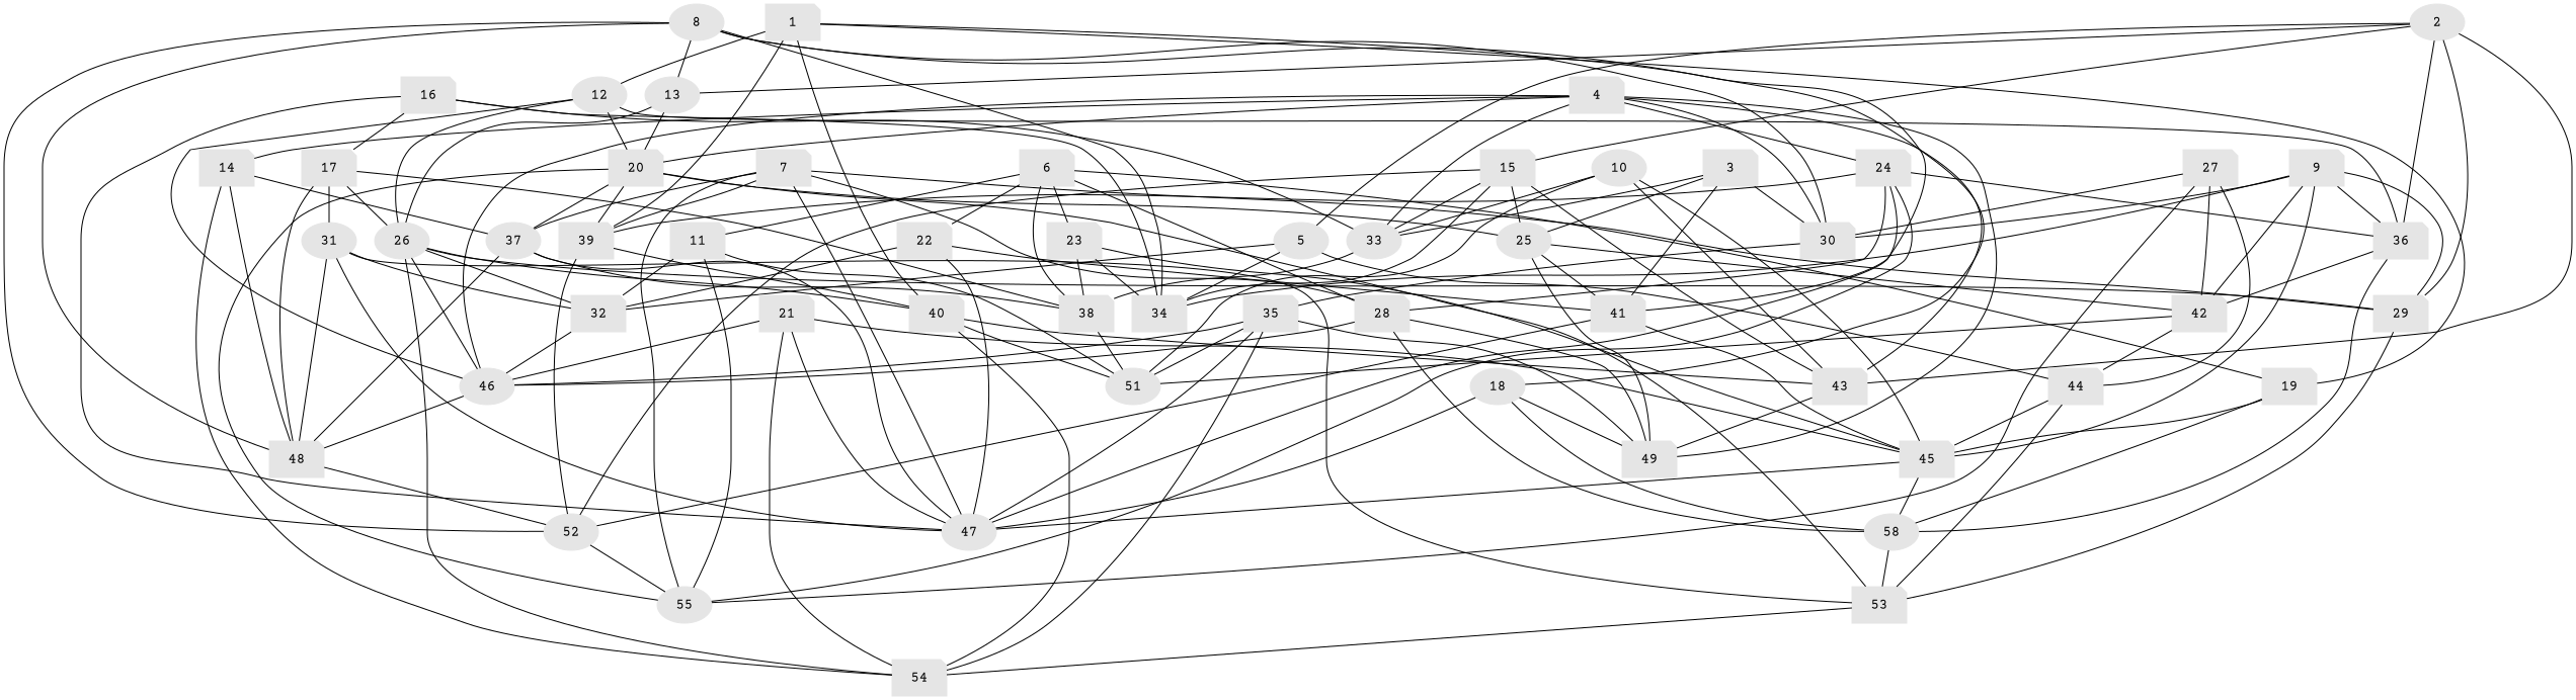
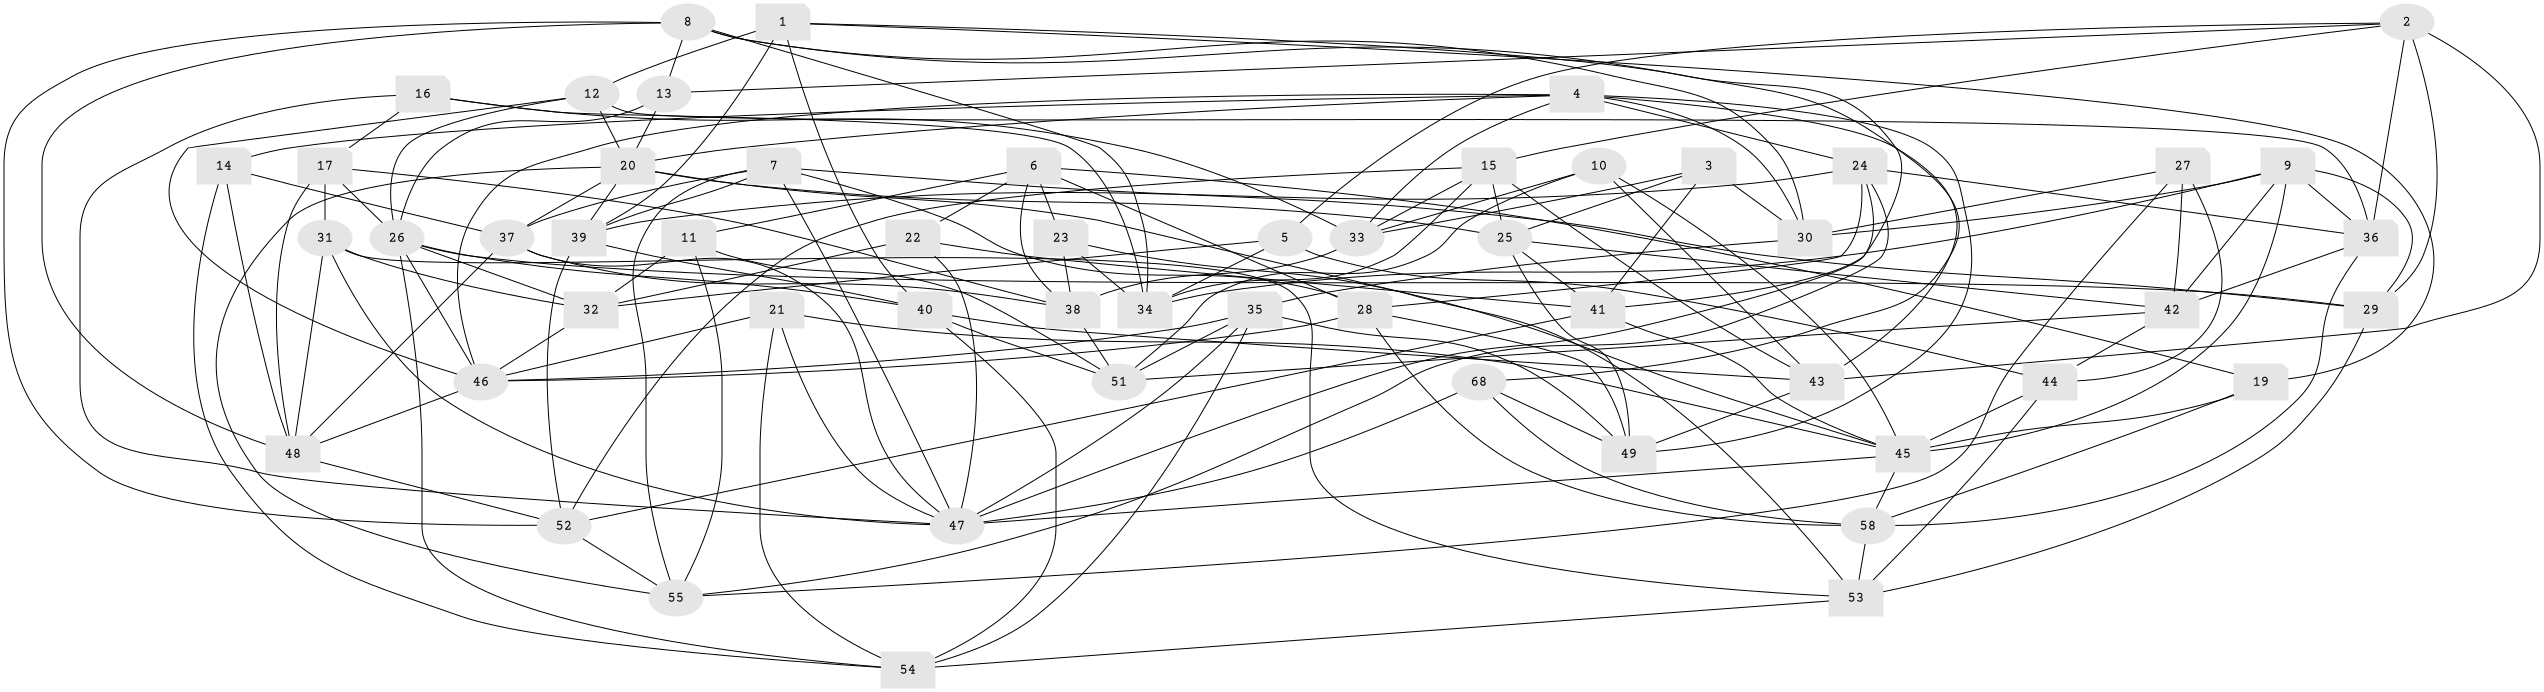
  graph {
    fontname="Courier Prime"
    node [color=gray90 fontname="Courier Prime" shape=note style=filled]
    edge [fontname="Courier Prime" weight=1.0]
    12 [shape=ellipse]
    1
    19
    39
    40
    41
    36
    20
    46 [shape=ellipse]
    26 [shape=ellipse]
    45
    n12 [label=58 shape=ellipse]
    52 [shape=ellipse]
    43
    51 [shape=ellipse]
    54
    2 [shape=ellipse]
    5 [shape=ellipse]
    13 [shape=ellipse]
    15
    29
    32
    34
    44
    25 [shape=ellipse]
    33 [shape=ellipse]
    53
    42
    49
    3
    30
    35
    38
    4
    14
    24
    37 [shape=ellipse]
    48
    55 [shape=ellipse]
    28
    47 [shape=ellipse]
    6
    11
    22
    23
    7
    8 [shape=ellipse]
-   18 [shape=ellipse]
+   18 [shape=ellipse label=68]
    9
    10 [shape=ellipse]
    16
    17
    31 [shape=ellipse]
    21
    27
    12 -- 36
    12 -- 20
    12 -- 46
    12 -- 26
    1 -- 12 [weight=2.0]
    1 -- 19
    1 -- 39
    1 -- 40
    1 -- 41
    19 -- 45
    19 -- n12
    39 -- 40
    39 -- 52
    40 -- 43
    40 -- 51
    40 -- 54
    41 -- 45
    41 -- 52
    36 -- n12
    36 -- 42
    20 -- 39
    20 -- 25
    20 -- 53
    20 -- 37
    20 -- 55
    46 -- 48
    26 -- 40
    26 -- 46
    26 -- 54
    26 -- 29
    26 -- 32
    45 -- n12
    45 -- 47
    n12 -- 53
    52 -- 55
    43 -- 49
    2 -- 36
    2 -- 43
    2 -- 5
    2 -- 13
    2 -- 15
    2 -- 29
    5 -- 32
    5 -- 34
    5 -- 44
    13 -- 20
    13 -- 26
    15 -- 52
    15 -- 43
    15 -- 34
    15 -- 25
    15 -- 33
    29 -- 53 [weight=2.0]
    32 -- 46
    44 -- 45 [weight=2.0]
    44 -- 53
    25 -- 41
    25 -- 42
    25 -- 49
    33 -- 38
    53 -- 54
    42 -- 51
    42 -- 44
    3 -- 41
    3 -- 25
    3 -- 33
    3 -- 30
    30 -- 35
    35 -- 46
    35 -- 51
    35 -- 54
    35 -- 49
    35 -- 47
    38 -- 51
    4 -- 20
    4 -- 46
    4 -- 43
    4 -- 33
    4 -- 49
    4 -- 30
    4 -- 14
    4 -- 24
    14 -- 54
    14 -- 37
    14 -- 48
    24 -- 39
    24 -- 36
    24 -- 55
    24 -- 28
    24 -- 47
    37 -- 38
    37 -- 48
    37 -- 47
    48 -- 52
    28 -- 46
    28 -- n12
    28 -- 49
    6 -- 19
    6 -- 38
    6 -- 28
    6 -- 11
    6 -- 22
    6 -- 23
    11 -- 51
    11 -- 32
    11 -- 55
    22 -- 41
    22 -- 32
    22 -- 47
    23 -- 45
    23 -- 34
    23 -- 38
    7 -- 39
    7 -- 29
    7 -- 37
    7 -- 55
    7 -- 28
    7 -- 47
    8 -- 52
    8 -- 13
    8 -- 34
    8 -- 30
    8 -- 48
    8 -- 18
    18 -- n12
    18 -- 49
    18 -- 47
    9 -- 36
    9 -- 45
    9 -- 29
    9 -- 34
    9 -- 42
    9 -- 30
    10 -- 45
    10 -- 43
    10 -- 51
    10 -- 33
    16 -- 34
    16 -- 33
    16 -- 47
    16 -- 17
    17 -- 26
    17 -- 38
    17 -- 48 [weight=2.0]
    17 -- 31
    31 -- 32
    31 -- 53 [weight=2.0]
    31 -- 48
    31 -- 47
    21 -- 46
    21 -- 45
    21 -- 54
    21 -- 47
    27 -- 44
    27 -- 42
    27 -- 30
    27 -- 55
  }
